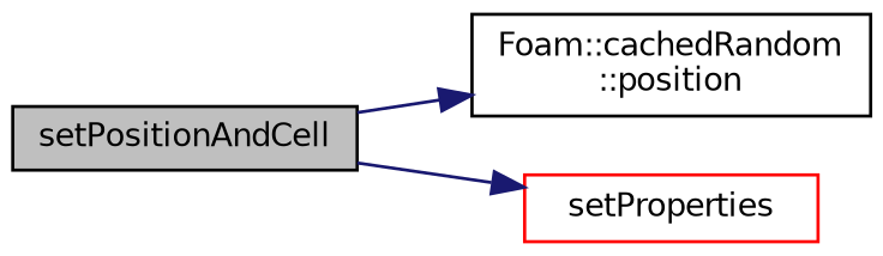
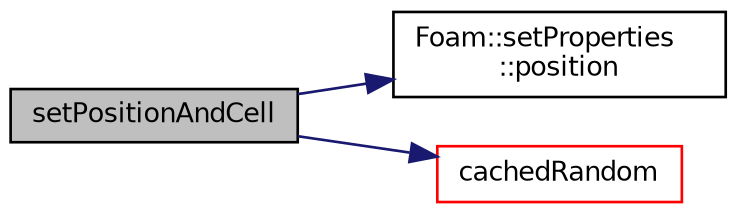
  digraph {
    rankdir=LR
    node [color=black fontname=Helvetica fontsize=10 shape=record]
    edge [color=midnightblue fontname=Helvetica fontsize=10 labelfontname=Helvetica labelfontsize=10 style=solid]
    n1 [fillcolor=grey75 fontcolor=black height=0.2 label=setPositionAndCell style=filled width=0.4]
-   n2 [height=0.2 label="Foam::cachedRandom\l::position" width=0.4]
-   n3 [color=red height=0.2 label=setProperties width=0.4]
+   n2 [height=0.2 label="Foam::setProperties\l::position" width=0.4]
+   n3 [color=red height=0.2 label=cachedRandom width=0.4]
    n1 -> n2
    n1 -> n3
  }
